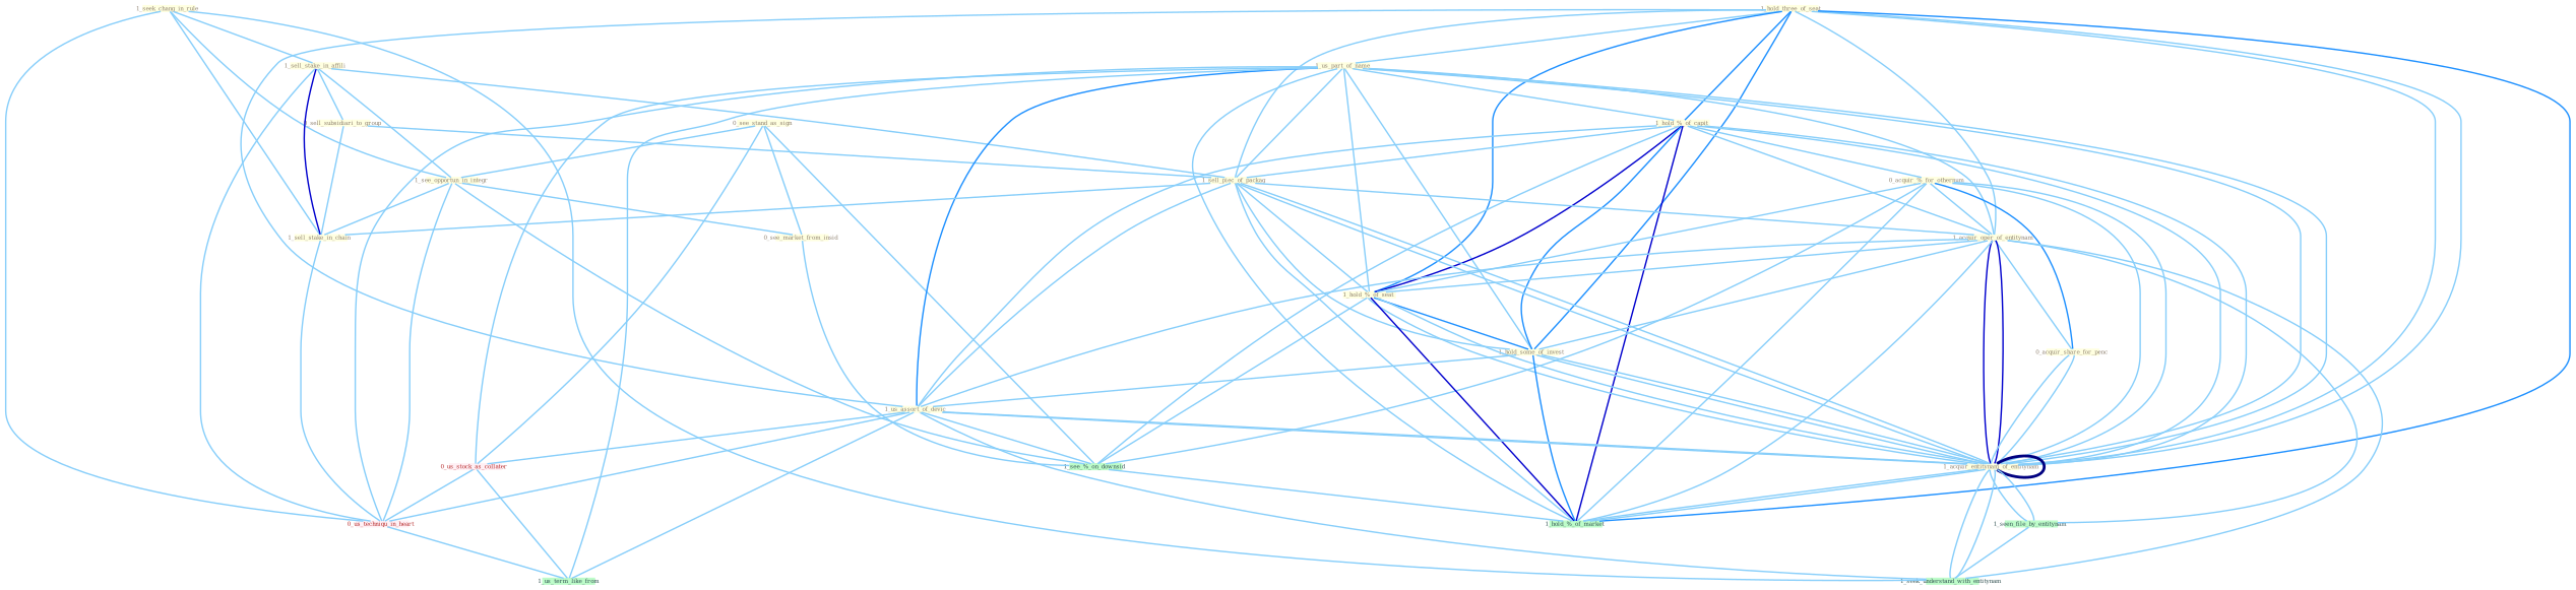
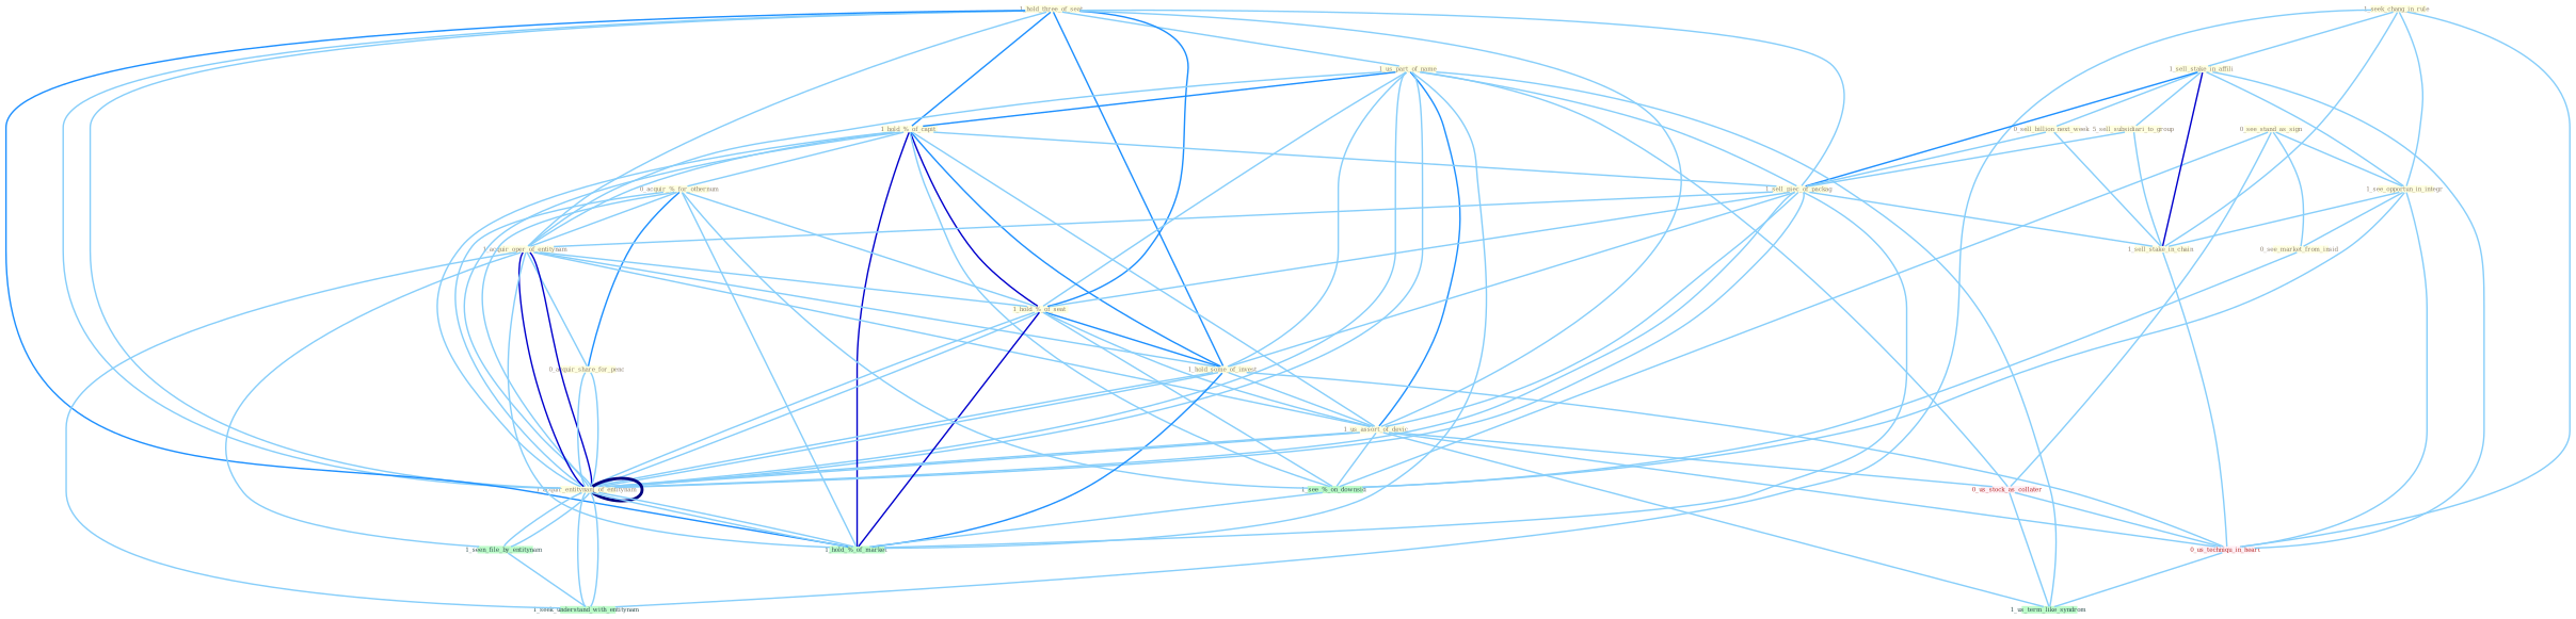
  graph {
    node [color="#ffffe0" fixedsize=true fontcolor="#8b7d6b" fontsize=4 shape=polygon style=filled]
    edge [color="#87cefa" w=1]
    "0_see_stand_as_sign " [height=.06 width=.5]
    "1_hold_three_of_seat " [height=.06 width=.5]
    "1_seek_chang_in_rule " [height=.06 width=.5]
    "1_sell_stake_in_affili " [height=.06 width=.5]
-   "0_sell_subsidiari_to_group " [height=.06 width=.5]
+   "0_sell_subsidiari_to_group " [height=.06 width=.5 label="5_sell_subsidiari_to_group"]
    "1_us_part_of_name " [height=.06 width=.5]
    "1_hold_%_of_capit " [height=.06 width=.5]
    "0_acquir_%_for_othernum " [height=.06 width=.5]
+   "0_sell_billion_next_week " [height=.06 width=.5]
    "1_see_opportun_in_integr " [height=.06 width=.5]
    "1_sell_piec_of_packag " [height=.06 width=.5]
    "1_acquir_oper_of_entitynam " [height=.06 width=.5]
    "1_hold_%_of_seat " [height=.06 width=.5]
    "1_sell_stake_in_chain " [height=.06 width=.5]
    "0_acquir_share_for_penc " [height=.06 width=.5]
    "0_see_market_from_insid " [height=.06 width=.5]
    "1_hold_some_of_invest " [height=.06 width=.5]
    "1_us_assort_of_devic " [height=.06 width=.5]
    "1_acquir_entitynam_of_entitynam " [height=.06 width=.5]
    "0_us_stock_as_collater " [color="#fff0f5" fontcolor="#b22222" height=.06 width=.5]
    "0_us_techniqu_in_heart " [color="#fff0f5" fontcolor="#b22222" height=.06 width=.5]
    "1_see_%_on_downsid " [color="#BDFCC9" fontcolor="#2f4f4f" height=.06 width=.5]
    "1_hold_%_of_market " [color="#BDFCC9" fontcolor="#2f4f4f" height=.06 width=.5]
    "1_seek_understand_with_entitynam " [color="#BDFCC9" fontcolor="#2f4f4f" height=.06 width=.5]
-   "1_us_term_like_syndrom " [color="#BDFCC9" fontcolor="#2f4f4f" height=.06 width=.5 label="1_us_term_like_from"]
+   "1_us_term_like_syndrom " [color="#BDFCC9" fontcolor="#2f4f4f" height=.06 width=.5]
    "1_seen_file_by_entitynam " [color="#BDFCC9" fontcolor="#2f4f4f" height=.06 width=.5]
    subgraph sub_1 {
      "0_see_stand_as_sign "
      "1_hold_three_of_seat "
      "1_seek_chang_in_rule "
      "1_sell_stake_in_affili "
      "0_sell_subsidiari_to_group "
      "1_us_part_of_name "
      "1_hold_%_of_capit "
      "0_acquir_%_for_othernum "
+     "0_sell_billion_next_week "
      "1_see_opportun_in_integr "
      "1_sell_piec_of_packag "
      "1_acquir_oper_of_entitynam "
      "1_hold_%_of_seat "
      "1_sell_stake_in_chain "
      "0_acquir_share_for_penc "
      "0_see_market_from_insid "
      "1_hold_some_of_invest "
      "1_us_assort_of_devic "
      "1_acquir_entitynam_of_entitynam "
    }
    subgraph sub_2 {
      "0_us_stock_as_collater "
      "0_us_techniqu_in_heart "
    }
    "0_see_stand_as_sign " -- "1_see_opportun_in_integr "
    "0_see_stand_as_sign " -- "0_see_market_from_insid "
    "0_see_stand_as_sign " -- "0_us_stock_as_collater "
    "0_see_stand_as_sign " -- "1_see_%_on_downsid "
    "1_hold_three_of_seat " -- "1_us_part_of_name "
    "1_hold_three_of_seat " -- "1_hold_%_of_capit " [color="#1e90ff" w=2]
    "1_hold_three_of_seat " -- "1_sell_piec_of_packag "
    "1_hold_three_of_seat " -- "1_acquir_oper_of_entitynam "
    "1_hold_three_of_seat " -- "1_hold_%_of_seat " [color="#1e90ff" w=3]
    "1_hold_three_of_seat " -- "1_hold_some_of_invest " [color="#1e90ff" w=2]
    "1_hold_three_of_seat " -- "1_us_assort_of_devic "
    "1_hold_three_of_seat " -- "1_acquir_entitynam_of_entitynam "
    "1_hold_three_of_seat " -- "1_acquir_entitynam_of_entitynam "
    "1_hold_three_of_seat " -- "1_hold_%_of_market " [color="#1e90ff" w=2]
    "1_seek_chang_in_rule " -- "1_sell_stake_in_affili "
    "1_seek_chang_in_rule " -- "1_see_opportun_in_integr "
    "1_seek_chang_in_rule " -- "1_sell_stake_in_chain "
    "1_seek_chang_in_rule " -- "0_us_techniqu_in_heart "
    "1_seek_chang_in_rule " -- "1_seek_understand_with_entitynam "
    "1_sell_stake_in_affili " -- "0_sell_subsidiari_to_group "
+   "1_sell_stake_in_affili " -- "0_sell_billion_next_week "
    "1_sell_stake_in_affili " -- "1_see_opportun_in_integr "
-   "1_sell_stake_in_affili " -- "1_sell_piec_of_packag "
+   "1_sell_stake_in_affili " -- "1_sell_piec_of_packag " [color="#1e90ff"]
    "1_sell_stake_in_affili " -- "1_sell_stake_in_chain " [color="#0000cd" w=3]
    "1_sell_stake_in_affili " -- "0_us_techniqu_in_heart "
    "0_sell_subsidiari_to_group " -- "1_sell_piec_of_packag "
    "0_sell_subsidiari_to_group " -- "1_sell_stake_in_chain "
-   "1_us_part_of_name " -- "1_hold_%_of_capit "
+   "1_us_part_of_name " -- "1_hold_%_of_capit " [color="#1e90ff"]
    "1_us_part_of_name " -- "1_sell_piec_of_packag "
    "1_us_part_of_name " -- "1_acquir_oper_of_entitynam "
    "1_us_part_of_name " -- "1_hold_%_of_seat "
    "1_us_part_of_name " -- "1_hold_some_of_invest "
    "1_us_part_of_name " -- "1_us_assort_of_devic " [color="#1e90ff" w=2]
    "1_us_part_of_name " -- "1_acquir_entitynam_of_entitynam "
    "1_us_part_of_name " -- "1_acquir_entitynam_of_entitynam "
    "1_us_part_of_name " -- "0_us_stock_as_collater "
-   "1_us_part_of_name " -- "0_us_techniqu_in_heart "
+   "1_hold_some_of_invest " -- "0_us_techniqu_in_heart "
    "1_us_part_of_name " -- "1_hold_%_of_market "
    "1_us_part_of_name " -- "1_us_term_like_syndrom "
    "1_hold_%_of_capit " -- "0_acquir_%_for_othernum "
    "1_hold_%_of_capit " -- "1_sell_piec_of_packag "
    "1_hold_%_of_capit " -- "1_acquir_oper_of_entitynam "
    "1_hold_%_of_capit " -- "1_hold_%_of_seat " [color="#0000cd" w=3]
    "1_hold_%_of_capit " -- "1_hold_some_of_invest " [color="#1e90ff" w=2]
    "1_hold_%_of_capit " -- "1_us_assort_of_devic "
    "1_hold_%_of_capit " -- "1_acquir_entitynam_of_entitynam "
    "1_hold_%_of_capit " -- "1_acquir_entitynam_of_entitynam "
    "1_hold_%_of_capit " -- "1_see_%_on_downsid "
    "1_hold_%_of_capit " -- "1_hold_%_of_market " [color="#0000cd" w=3]
    "0_acquir_%_for_othernum " -- "1_acquir_oper_of_entitynam "
    "0_acquir_%_for_othernum " -- "1_hold_%_of_seat "
    "0_acquir_%_for_othernum " -- "0_acquir_share_for_penc " [color="#1e90ff" w=2]
    "0_acquir_%_for_othernum " -- "1_acquir_entitynam_of_entitynam "
    "0_acquir_%_for_othernum " -- "1_acquir_entitynam_of_entitynam "
    "0_acquir_%_for_othernum " -- "1_see_%_on_downsid "
    "0_acquir_%_for_othernum " -- "1_hold_%_of_market "
+   "0_sell_billion_next_week " -- "1_sell_piec_of_packag "
+   "0_sell_billion_next_week " -- "1_sell_stake_in_chain "
    "1_see_opportun_in_integr " -- "1_sell_stake_in_chain "
    "1_see_opportun_in_integr " -- "0_see_market_from_insid "
    "1_see_opportun_in_integr " -- "0_us_techniqu_in_heart "
    "1_see_opportun_in_integr " -- "1_see_%_on_downsid "
    "1_sell_piec_of_packag " -- "1_acquir_oper_of_entitynam "
    "1_sell_piec_of_packag " -- "1_hold_%_of_seat "
    "1_sell_piec_of_packag " -- "1_sell_stake_in_chain "
    "1_sell_piec_of_packag " -- "1_hold_some_of_invest "
    "1_sell_piec_of_packag " -- "1_us_assort_of_devic "
    "1_sell_piec_of_packag " -- "1_acquir_entitynam_of_entitynam "
    "1_sell_piec_of_packag " -- "1_acquir_entitynam_of_entitynam "
    "1_sell_piec_of_packag " -- "1_hold_%_of_market "
    "1_acquir_oper_of_entitynam " -- "1_hold_%_of_seat "
    "1_acquir_oper_of_entitynam " -- "0_acquir_share_for_penc "
    "1_acquir_oper_of_entitynam " -- "1_hold_some_of_invest "
    "1_acquir_oper_of_entitynam " -- "1_us_assort_of_devic "
    "1_acquir_oper_of_entitynam " -- "1_acquir_entitynam_of_entitynam " [color="#0000cd" w=3]
    "1_acquir_oper_of_entitynam " -- "1_acquir_entitynam_of_entitynam " [color="#0000cd" w=3]
    "1_acquir_oper_of_entitynam " -- "1_hold_%_of_market "
    "1_acquir_oper_of_entitynam " -- "1_seek_understand_with_entitynam "
    "1_acquir_oper_of_entitynam " -- "1_seen_file_by_entitynam "
    "1_hold_%_of_seat " -- "1_hold_some_of_invest " [color="#1e90ff" w=2]
-   "1_seek_understand_with_entitynam " -- "1_us_assort_of_devic "
+   "1_hold_%_of_seat " -- "1_us_assort_of_devic "
    "1_hold_%_of_seat " -- "1_acquir_entitynam_of_entitynam "
    "1_hold_%_of_seat " -- "1_acquir_entitynam_of_entitynam "
    "1_hold_%_of_seat " -- "1_see_%_on_downsid "
    "1_hold_%_of_seat " -- "1_hold_%_of_market " [color="#0000cd" w=3]
    "1_sell_stake_in_chain " -- "0_us_techniqu_in_heart "
    "0_acquir_share_for_penc " -- "1_acquir_entitynam_of_entitynam "
    "0_acquir_share_for_penc " -- "1_acquir_entitynam_of_entitynam "
    "0_see_market_from_insid " -- "1_see_%_on_downsid "
    "1_hold_some_of_invest " -- "1_us_assort_of_devic "
    "1_hold_some_of_invest " -- "1_acquir_entitynam_of_entitynam "
    "1_hold_some_of_invest " -- "1_acquir_entitynam_of_entitynam "
    "1_hold_some_of_invest " -- "1_hold_%_of_market " [color="#1e90ff" w=2]
    "1_us_assort_of_devic " -- "1_acquir_entitynam_of_entitynam "
    "1_us_assort_of_devic " -- "1_acquir_entitynam_of_entitynam "
    "1_us_assort_of_devic " -- "0_us_stock_as_collater "
    "1_us_assort_of_devic " -- "0_us_techniqu_in_heart "
    "1_us_assort_of_devic " -- "1_see_%_on_downsid "
    "1_us_assort_of_devic " -- "1_us_term_like_syndrom "
    "1_acquir_entitynam_of_entitynam " -- "1_acquir_entitynam_of_entitynam " [color="#000080" style=bold w=4]
    "1_acquir_entitynam_of_entitynam " -- "1_hold_%_of_market "
    "1_acquir_entitynam_of_entitynam " -- "1_hold_%_of_market "
    "1_acquir_entitynam_of_entitynam " -- "1_seek_understand_with_entitynam "
    "1_acquir_entitynam_of_entitynam " -- "1_seen_file_by_entitynam "
    "0_us_stock_as_collater " -- "0_us_techniqu_in_heart "
    "0_us_stock_as_collater " -- "1_us_term_like_syndrom "
    "0_us_techniqu_in_heart " -- "1_us_term_like_syndrom "
    "1_see_%_on_downsid " -- "1_hold_%_of_market "
    "1_seek_understand_with_entitynam " -- "1_acquir_entitynam_of_entitynam "
    "1_seen_file_by_entitynam " -- "1_acquir_entitynam_of_entitynam "
    "1_seen_file_by_entitynam " -- "1_seek_understand_with_entitynam "
  }
